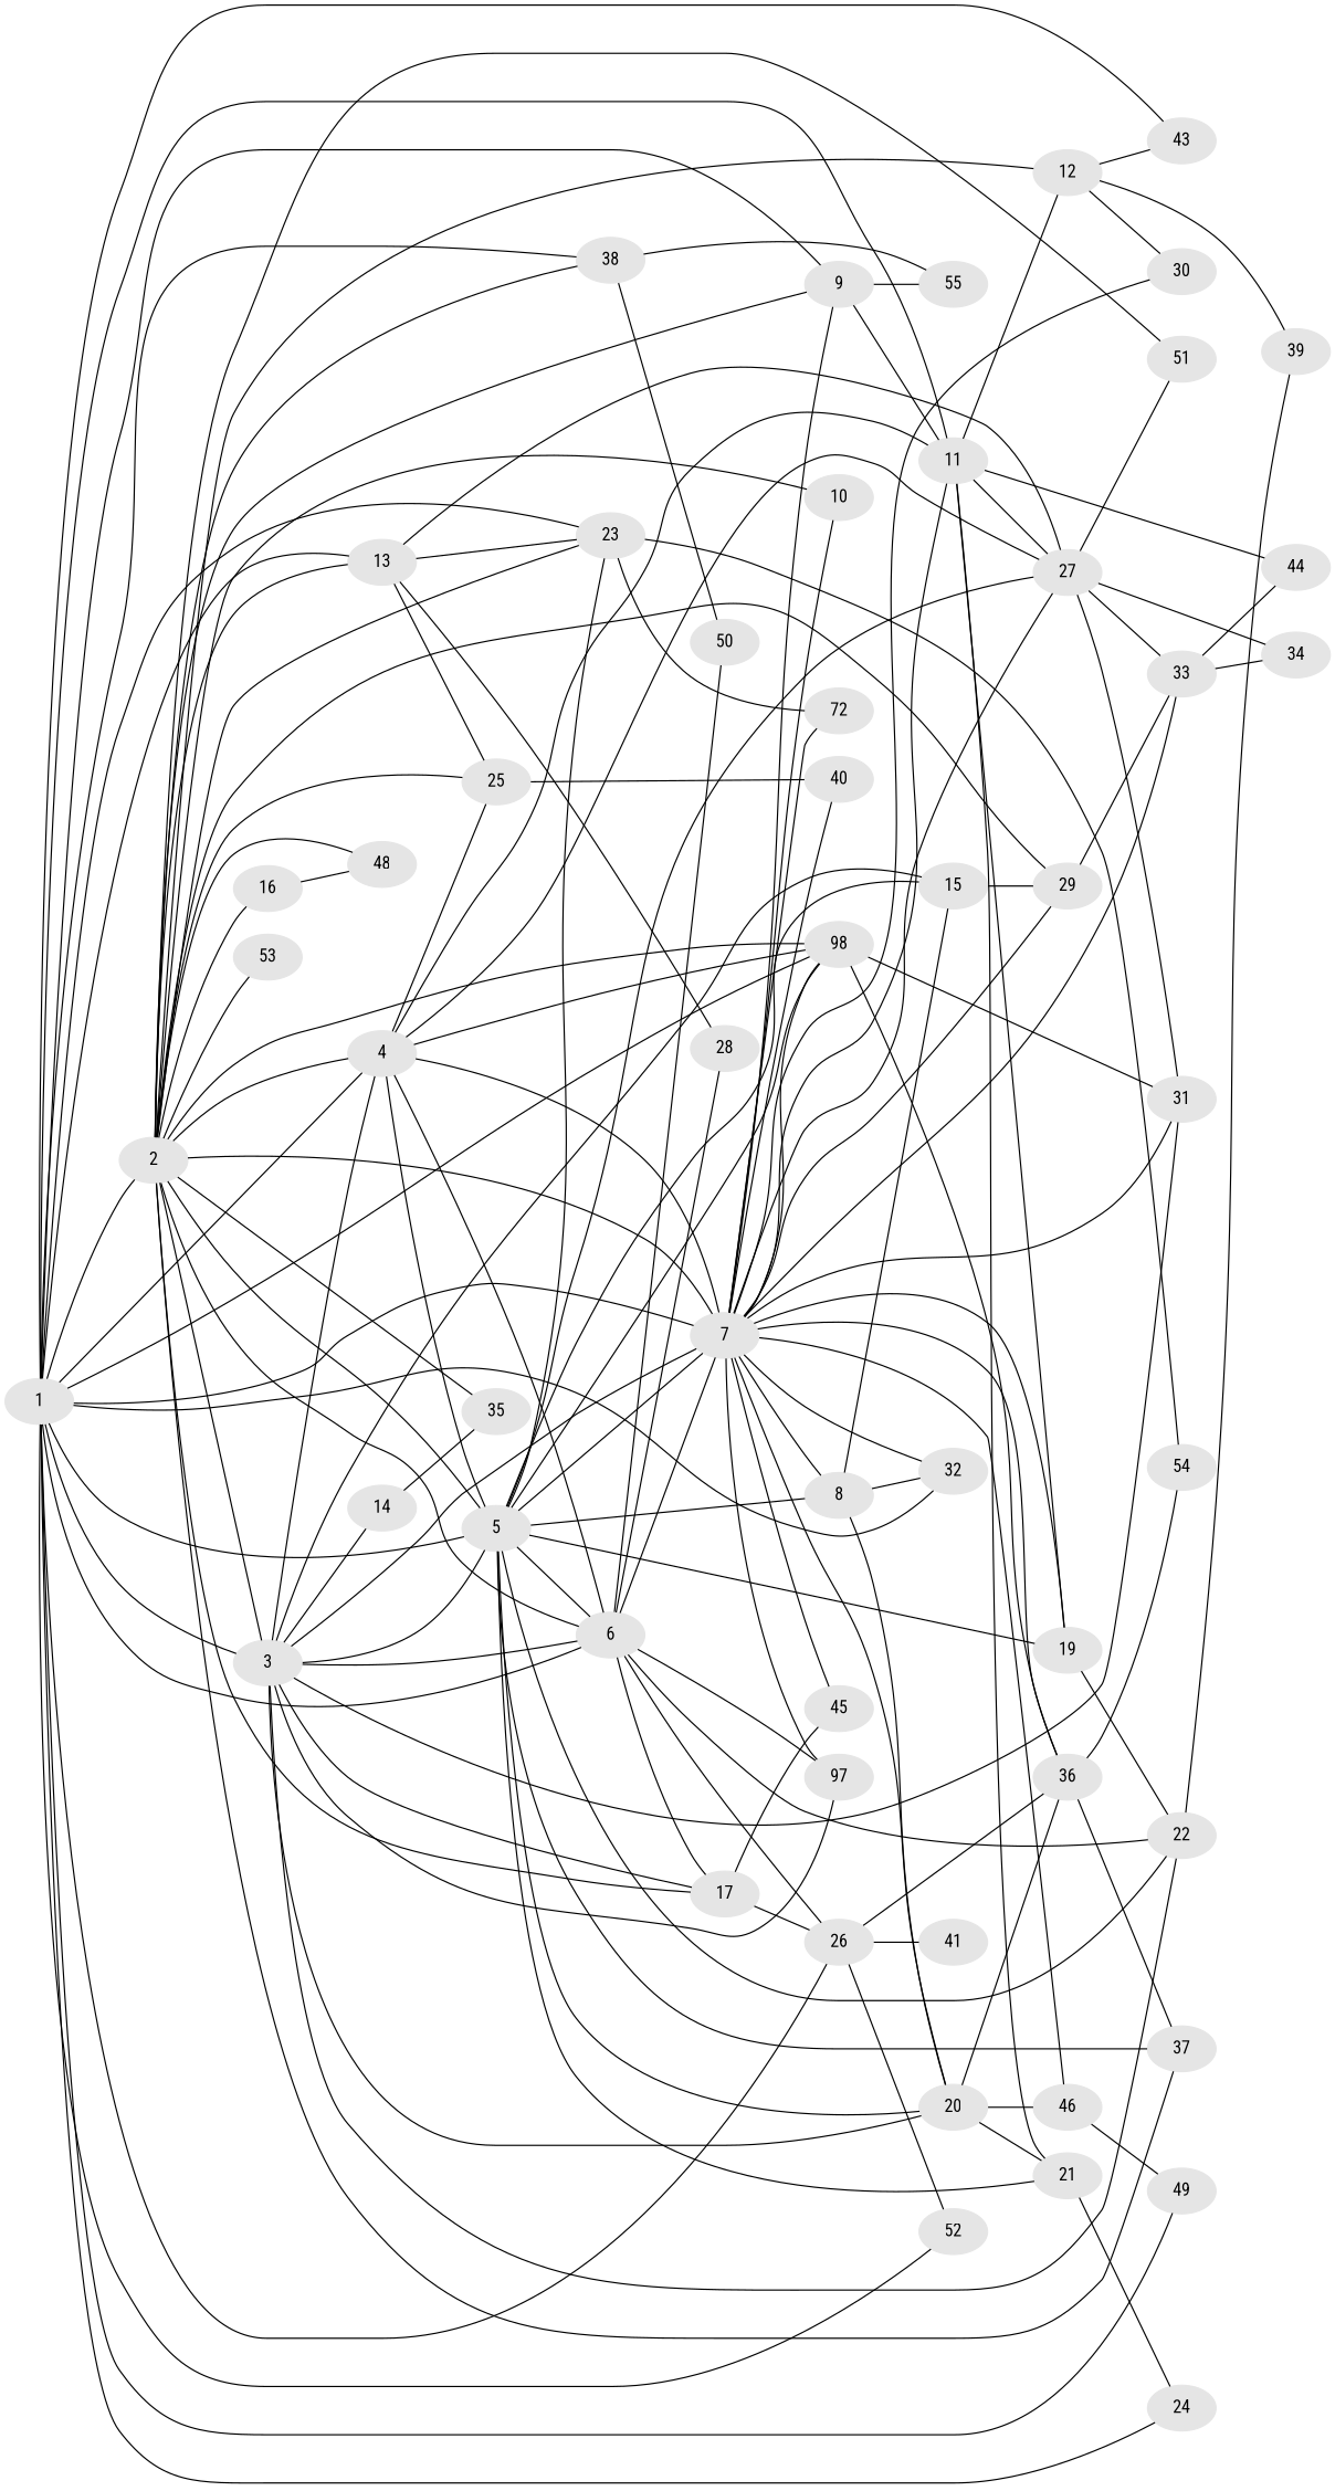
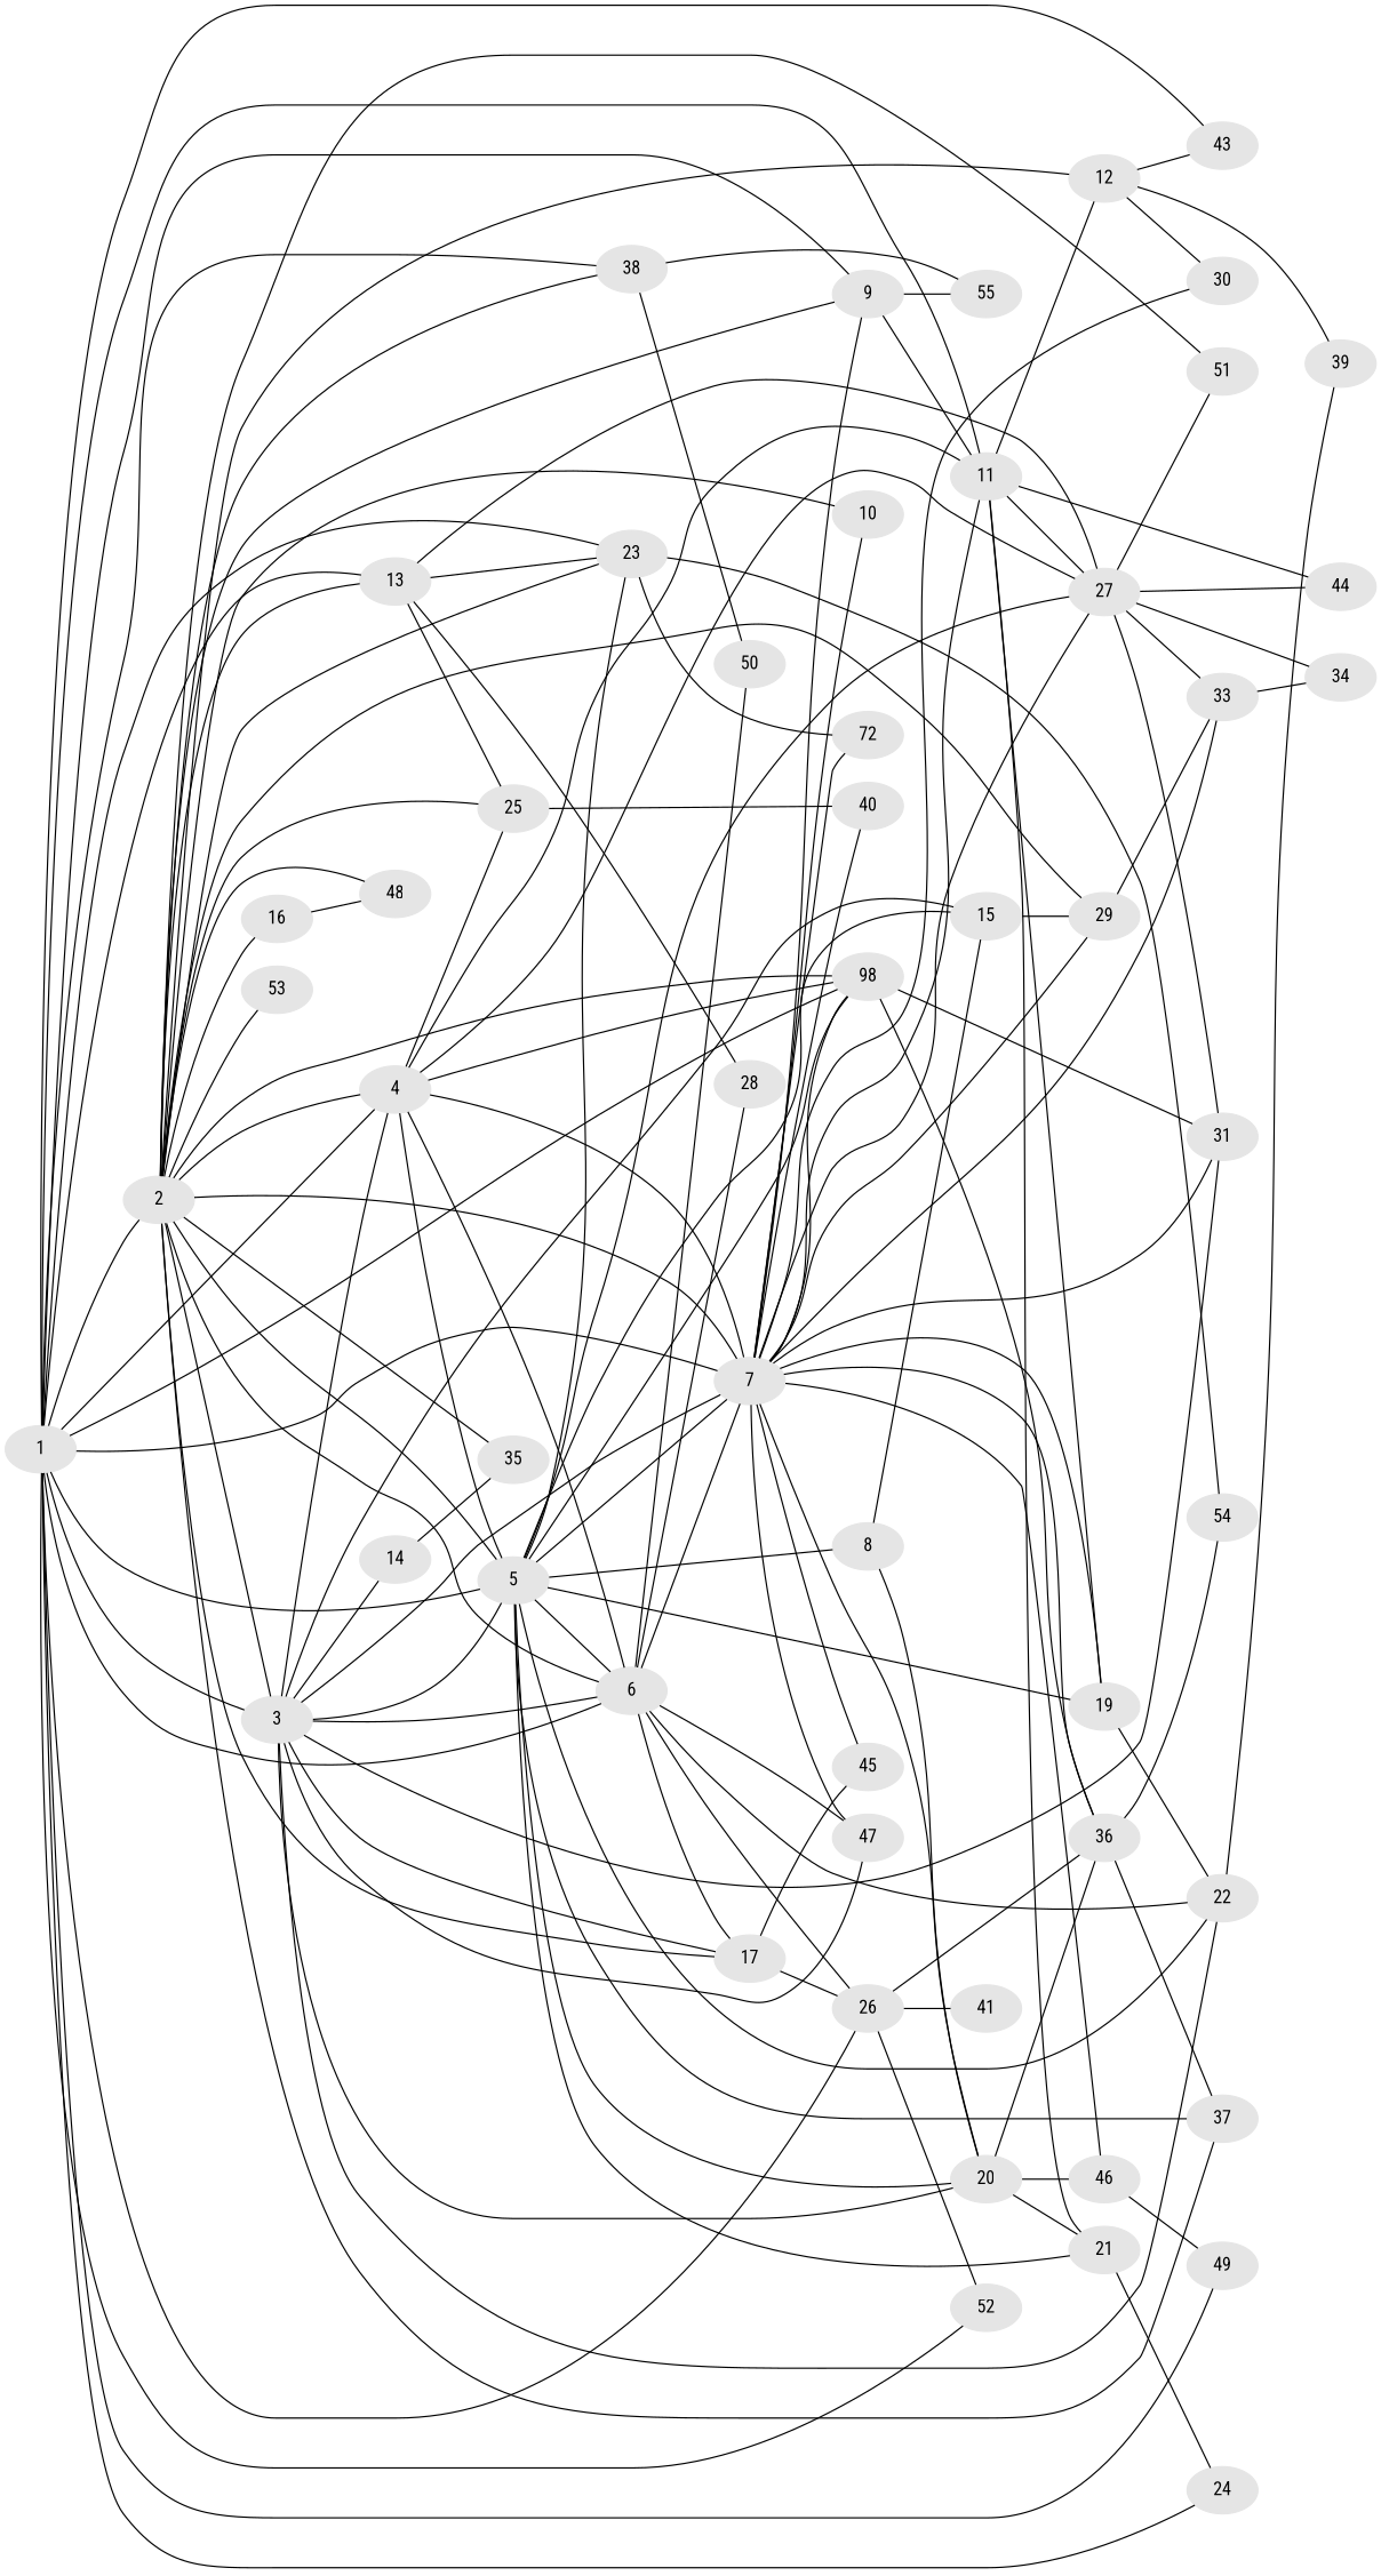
  graph {
    fontname="Roboto Condensed"
    rankdir=LR
    node [color=gray90 fontname="Roboto Condensed" style=filled]
    edge [fontname="Roboto Condensed" weight=1.0]
    1
    2
    3
    4
    5
    6
    7
    9
    11
    13
    n11 [label=98]
    23
    24
    26
-   32
    38
    43
    49
    52
    10
    12
    16
    17
    25
    29
    35
    37
    48
    51
    53
    14
    15
    20
    22
    31
-   47 [label=97]
+   47
    27
    8
    21
    19
    28
    50
    30
    33
    40
    n46 [label=72]
    45
    46
    36
    55
    44
    54
    41
    39
    34
    1 -- 2
    1 -- 3
    1 -- 4 [weight=2.0]
    1 -- 5 [weight=2.0]
    1 -- 6 [weight=3.0]
    1 -- 7 [weight=2.0]
    1 -- 9
    1 -- 11 [weight=2.0]
    1 -- 13
    1 -- n11
    1 -- 23
    1 -- 24
    1 -- 26
-   1 -- 32
    1 -- 38
    1 -- 43
    1 -- 49
    1 -- 52
    2 -- 3 [weight=2.0]
    2 -- 4 [weight=2.0]
    2 -- 5 [weight=4.0]
    2 -- 6 [weight=11.0]
    2 -- 7 [weight=5.0]
    2 -- 9
    2 -- 13
    2 -- n11
    2 -- 23
    2 -- 38
    2 -- 10
    2 -- 12
    2 -- 16
    2 -- 17
    2 -- 25
    2 -- 29
    2 -- 35
    2 -- 37
    2 -- 48
    2 -- 51
    2 -- 53 [weight=2.0]
    3 -- 4
    3 -- 5 [weight=2.0]
    3 -- 6 [weight=3.0]
    3 -- 7 [weight=3.0]
    3 -- 17
    3 -- 14
    3 -- 15
    3 -- 20
    3 -- 22
    3 -- 31
    3 -- 47
    4 -- 5 [weight=3.0]
    4 -- 6 [weight=2.0]
    4 -- 7 [weight=2.0]
    4 -- 11
    4 -- n11
    4 -- 25
    4 -- 27
    5 -- 6 [weight=4.0]
    5 -- 7 [weight=4.0]
    5 -- n11
    5 -- 23
    5 -- 37
    5 -- 15 [weight=2.0]
    5 -- 20
    5 -- 22
    5 -- 27
    5 -- 8
    5 -- 21
    5 -- 19 [weight=2.0]
    6 -- 7 [weight=4.0]
    6 -- 26
    6 -- 17 [weight=2.0]
    6 -- 22
    6 -- 47
    6 -- 28
    6 -- 50
    7 -- 9
    7 -- 11
    7 -- n11
-   7 -- 32 [weight=2.0]
    7 -- 10
    7 -- 29
    7 -- 20
    7 -- 31
    7 -- 47
    7 -- 27
-   7 -- 8
    7 -- 19
    7 -- 30
    7 -- 33
    7 -- 40
    7 -- n46
    7 -- 45
    7 -- 46
    7 -- 36
    9 -- 11
    9 -- 55
    11 -- 12
    11 -- 27
    11 -- 21
    11 -- 19
    11 -- 44
    13 -- 23
    13 -- 25
    13 -- 27
    13 -- 28
    n11 -- 31 [weight=3.0]
    n11 -- 36
    23 -- n46
    23 -- 54
    26 -- 52
    26 -- 36
    26 -- 41
    38 -- 50
    38 -- 55
    12 -- 43
    12 -- 30
    12 -- 39
    16 -- 48
    17 -- 26
    17 -- 45
    25 -- 40
    29 -- 33
    14 -- 35
    15 -- 29 [weight=2.0]
    20 -- 21
    20 -- 46
    20 -- 36
    22 -- 39
    27 -- 51
    27 -- 31
    27 -- 33
-   33 -- 44
+   27 -- 44
    27 -- 34
-   8 -- 32
    8 -- 15
    8 -- 20 [weight=2.0]
    21 -- 24
    19 -- 22
    33 -- 34
    46 -- 49
    36 -- 37
    36 -- 54
  }
